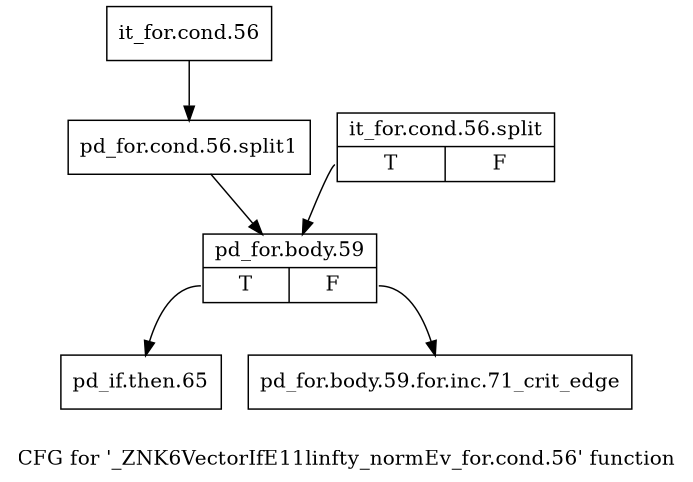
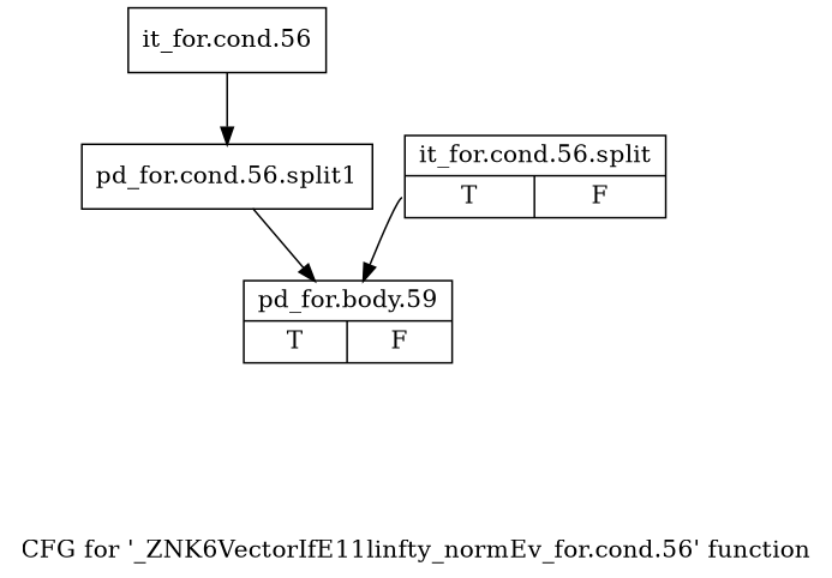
  digraph {
    label="CFG for '_ZNK6VectorIfE11linfty_normEv_for.cond.56' function"
    node [shape=record]
    n1 [label="{it_for.cond.56}"]
    n2 [label="{pd_for.cond.56.split1}"]
    n3 [label="{pd_for.body.59|{<s0>T|<s1>F}}"]
    n4 [label="{it_for.cond.56.split|{<s0>T|<s1>F}}"]
-   n5 [label="{pd_if.then.65}"]
-   n6 [label="{pd_for.body.59.for.inc.71_crit_edge}"]
    n1 -> n2
    n2 -> n3
-   n3 -> n5 [tailport=s0]
-   n3 -> n6 [tailport=s1]
    n4 -> n3 [tailport=s0]
  }
